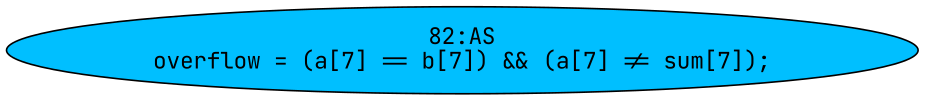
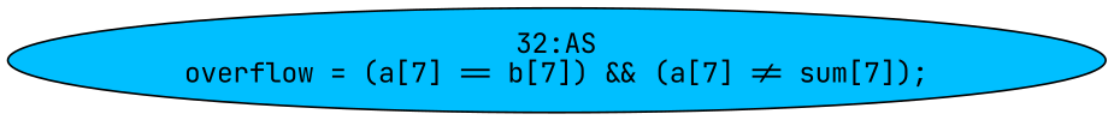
  strict digraph {
    fontname="JetBrains Mono"
-   n1 [ast="<pyverilog.vparser.ast.Assign object at 0x7f6d5b2ad310>" def_var="['overflow']" fillcolor=deepskyblue label="82:AS\noverflow = (a[7] == b[7]) && (a[7] != sum[7]);" statements="[]" style=filled typ=Assign use_var="['a', 'b', 'a', 'sum']" fontname="JetBrains Mono"]
+   n1 [ast="<pyverilog.vparser.ast.Assign object at 0x7f6d5b2ad310>" def_var="['overflow']" fillcolor=deepskyblue label="32:AS\noverflow = (a[7] == b[7]) && (a[7] != sum[7]);" statements="[]" style=filled typ=Assign use_var="['a', 'b', 'a', 'sum']" fontname="JetBrains Mono"]
  }
